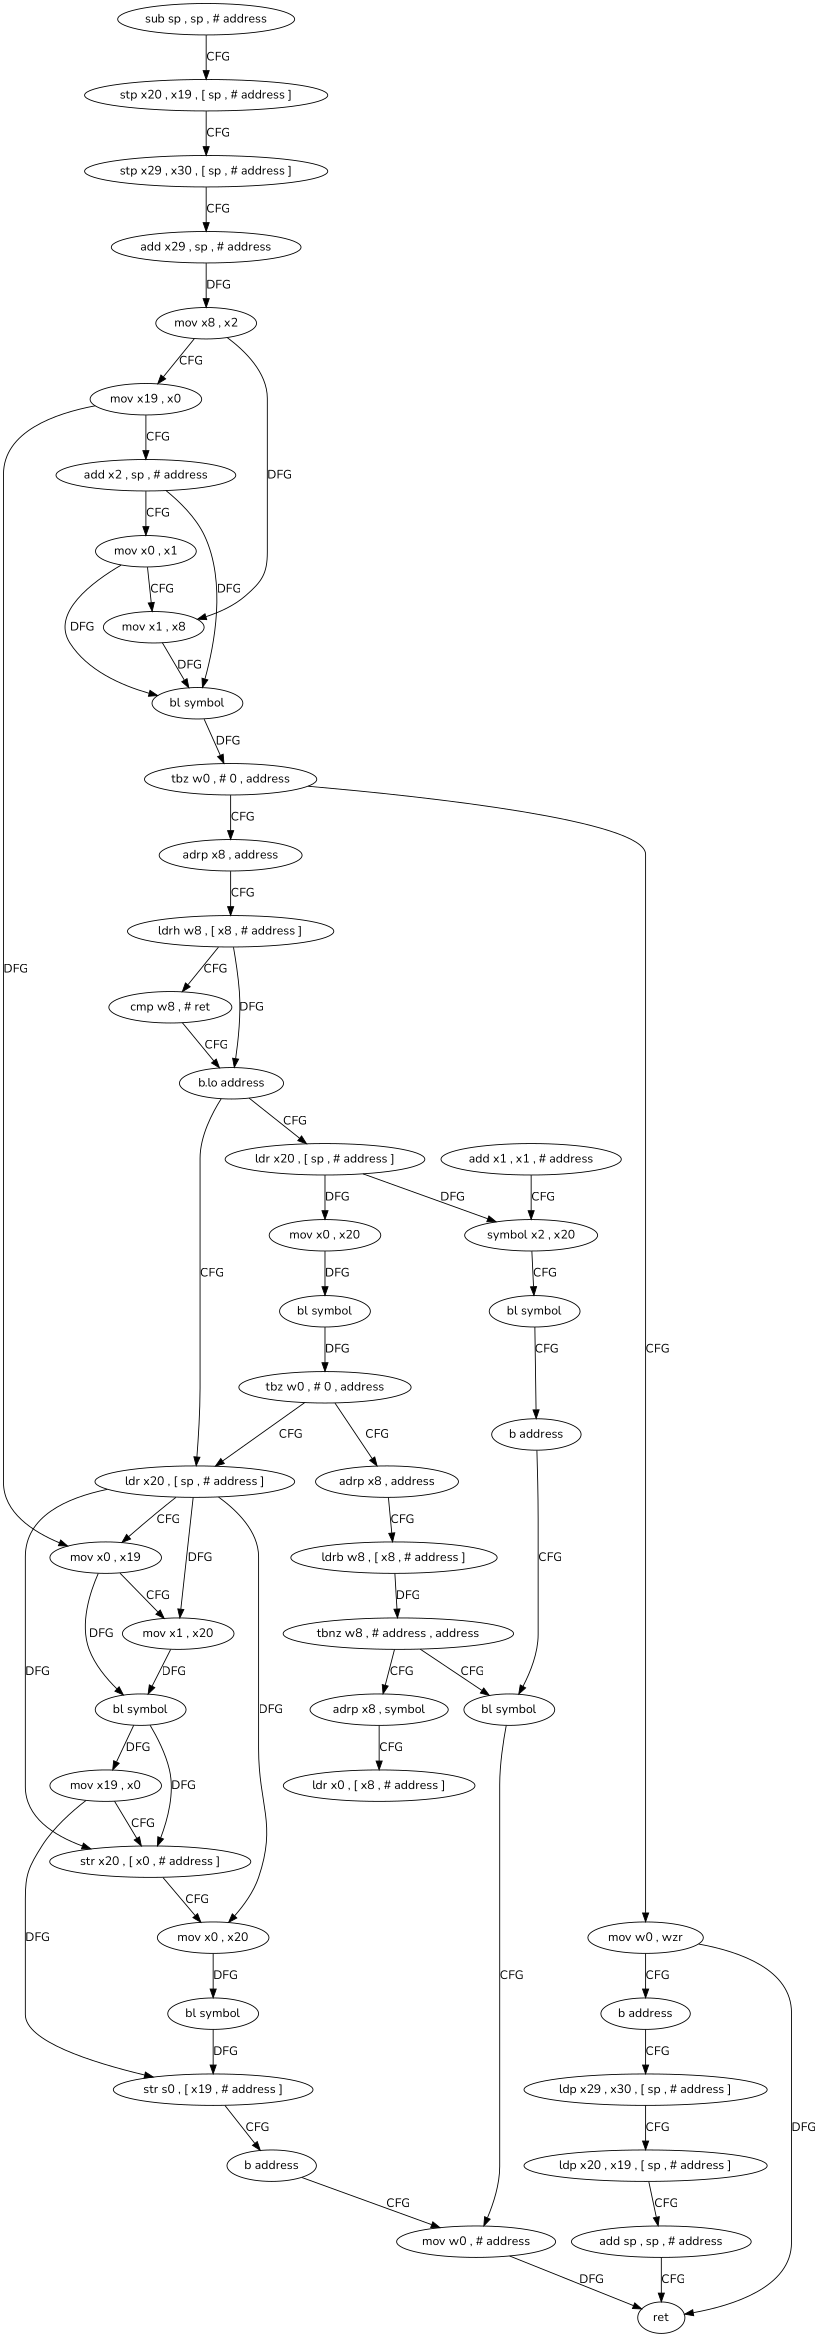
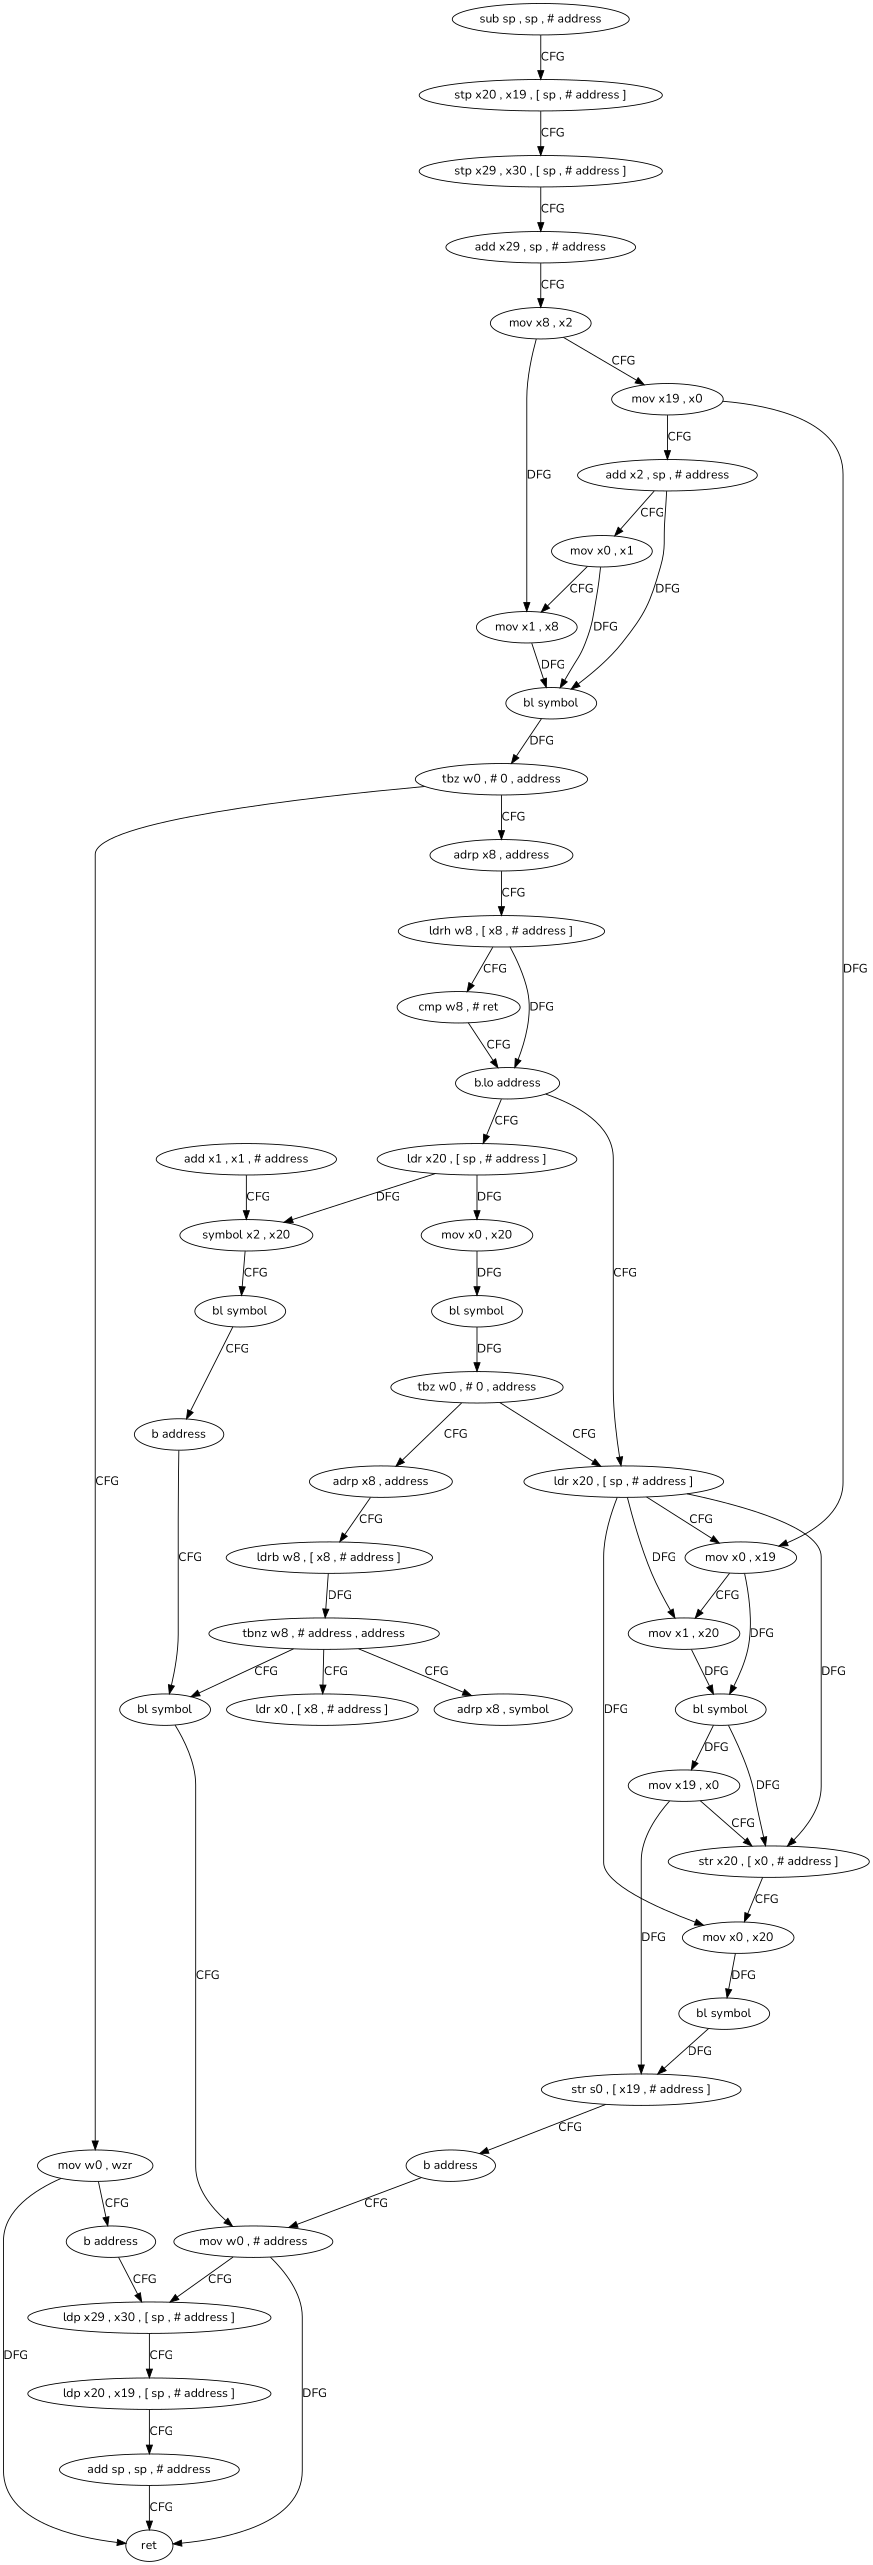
  digraph {
    fontname=Nunito
    node [fontname=Nunito]
    edge [fontname=Nunito]
    n1 [label="sub sp , sp , # address"]
    n2 [label="stp x20 , x19 , [ sp , # address ]"]
    n3 [label="stp x29 , x30 , [ sp , # address ]"]
    n4 [label="add x29 , sp , # address"]
    n5 [label="mov x8 , x2"]
    n6 [label="mov x19 , x0"]
    n7 [label="mov x1 , x8"]
    n8 [label="add x2 , sp , # address"]
    n9 [label="mov x0 , x19"]
    n10 [label="bl symbol"]
    n11 [label="mov x0 , x1"]
    n12 [label="mov x1 , x20"]
    n13 [label="bl symbol"]
    n14 [label="tbz w0 , # 0 , address"]
    n15 [label="mov w0 , wzr"]
    n16 [label="adrp x8 , address"]
    n17 [label="b address"]
    n18 [label=ret]
    n19 [label="ldrh w8 , [ x8 , # address ]"]
    n20 [label="ldp x29 , x30 , [ sp , # address ]"]
    n21 [label="cmp w8 , # ret"]
    n22 [label="b.lo address"]
    n23 [label="ldp x20 , x19 , [ sp , # address ]"]
    n24 [label="add sp , sp , # address"]
    n25 [label="ldr x20 , [ sp , # address ]"]
    n26 [label="ldr x20 , [ sp , # address ]"]
    n27 [label="str x20 , [ x0 , # address ]"]
    n28 [label="mov x0 , x20"]
    n29 [label="mov x0 , x20"]
    n30 [label="symbol x2 , x20"]
    n31 [label="bl symbol"]
    n32 [label="bl symbol"]
    n33 [label="bl symbol"]
    n34 [label="mov x19 , x0"]
    n35 [label="str s0 , [ x19 , # address ]"]
    n36 [label="b address"]
    n37 [label="mov w0 , # address"]
    n38 [label="tbz w0 , # 0 , address"]
    n39 [label="adrp x8 , address"]
    n40 [label="ldrb w8 , [ x8 , # address ]"]
    n41 [label="tbnz w8 , # address , address"]
    n42 [label="adrp x8 , symbol"]
    n43 [label="bl symbol"]
    n44 [label="ldr x0 , [ x8 , # address ]"]
    n45 [label="add x1 , x1 , # address"]
    n46 [label="b address"]
    n1 -> n2 [label=CFG]
    n2 -> n3 [label=CFG]
    n3 -> n4 [label=CFG]
-   n4 -> n5 [label=DFG]
+   n4 -> n5 [label=CFG]
    n5 -> n6 [label=CFG]
    n5 -> n7 [label=DFG]
    n6 -> n8 [label=CFG]
    n6 -> n9 [label=DFG]
    n7 -> n10 [label=DFG]
    n8 -> n10 [label=DFG]
    n8 -> n11 [label=CFG]
    n9 -> n12 [label=CFG]
    n9 -> n13 [label=DFG]
    n10 -> n14 [label=DFG]
    n11 -> n7 [label=CFG]
    n11 -> n10 [label=DFG]
    n12 -> n13 [label=DFG]
    n13 -> n27 [label=DFG]
    n13 -> n34 [label=DFG]
    n14 -> n15 [label=CFG]
    n14 -> n16 [label=CFG]
    n15 -> n17 [label=CFG]
    n15 -> n18 [label=DFG]
    n16 -> n19 [label=CFG]
    n17 -> n20 [label=CFG]
    n19 -> n21 [label=CFG]
    n19 -> n22 [label=DFG]
    n20 -> n23 [label=CFG]
    n21 -> n22 [label=CFG]
    n22 -> n25 [label=CFG]
    n22 -> n26 [label=CFG]
    n23 -> n24 [label=CFG]
    n24 -> n18 [label=CFG]
    n25 -> n9 [label=CFG]
    n25 -> n12 [label=DFG]
    n25 -> n27 [label=DFG]
    n25 -> n28 [label=DFG]
    n26 -> n29 [label=DFG]
    n26 -> n30 [label=DFG]
    n27 -> n28 [label=CFG]
    n28 -> n31 [label=DFG]
    n29 -> n32 [label=DFG]
    n30 -> n33 [label=CFG]
    n31 -> n35 [label=DFG]
    n32 -> n38 [label=DFG]
    n33 -> n46 [label=CFG]
    n34 -> n27 [label=CFG]
    n34 -> n35 [label=DFG]
    n35 -> n36 [label=CFG]
    n36 -> n37 [label=CFG]
    n37 -> n18 [label=DFG]
+   n37 -> n20 [label=CFG]
    n38 -> n25 [label=CFG]
    n38 -> n39 [label=CFG]
    n39 -> n40 [label=CFG]
    n40 -> n41 [label=DFG]
    n41 -> n42 [label=CFG]
    n41 -> n43 [label=CFG]
-   n42 -> n44 [label=CFG]
+   n41 -> n44 [label=CFG]
    n43 -> n37 [label=CFG]
    n45 -> n30 [label=CFG]
    n46 -> n43 [label=CFG]
  }
